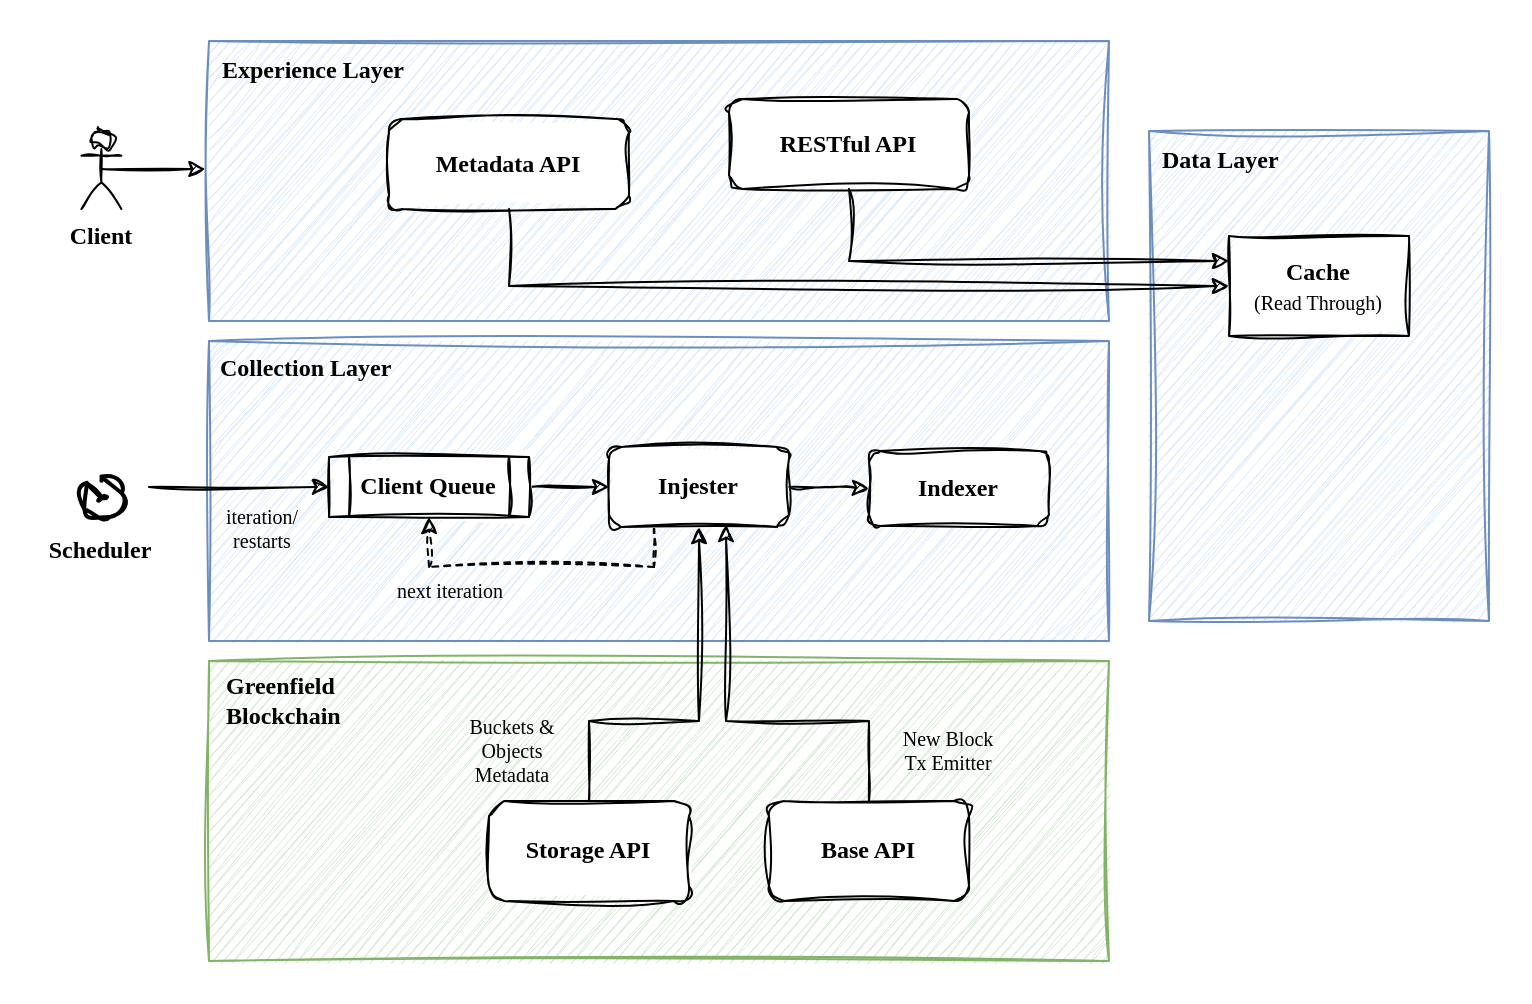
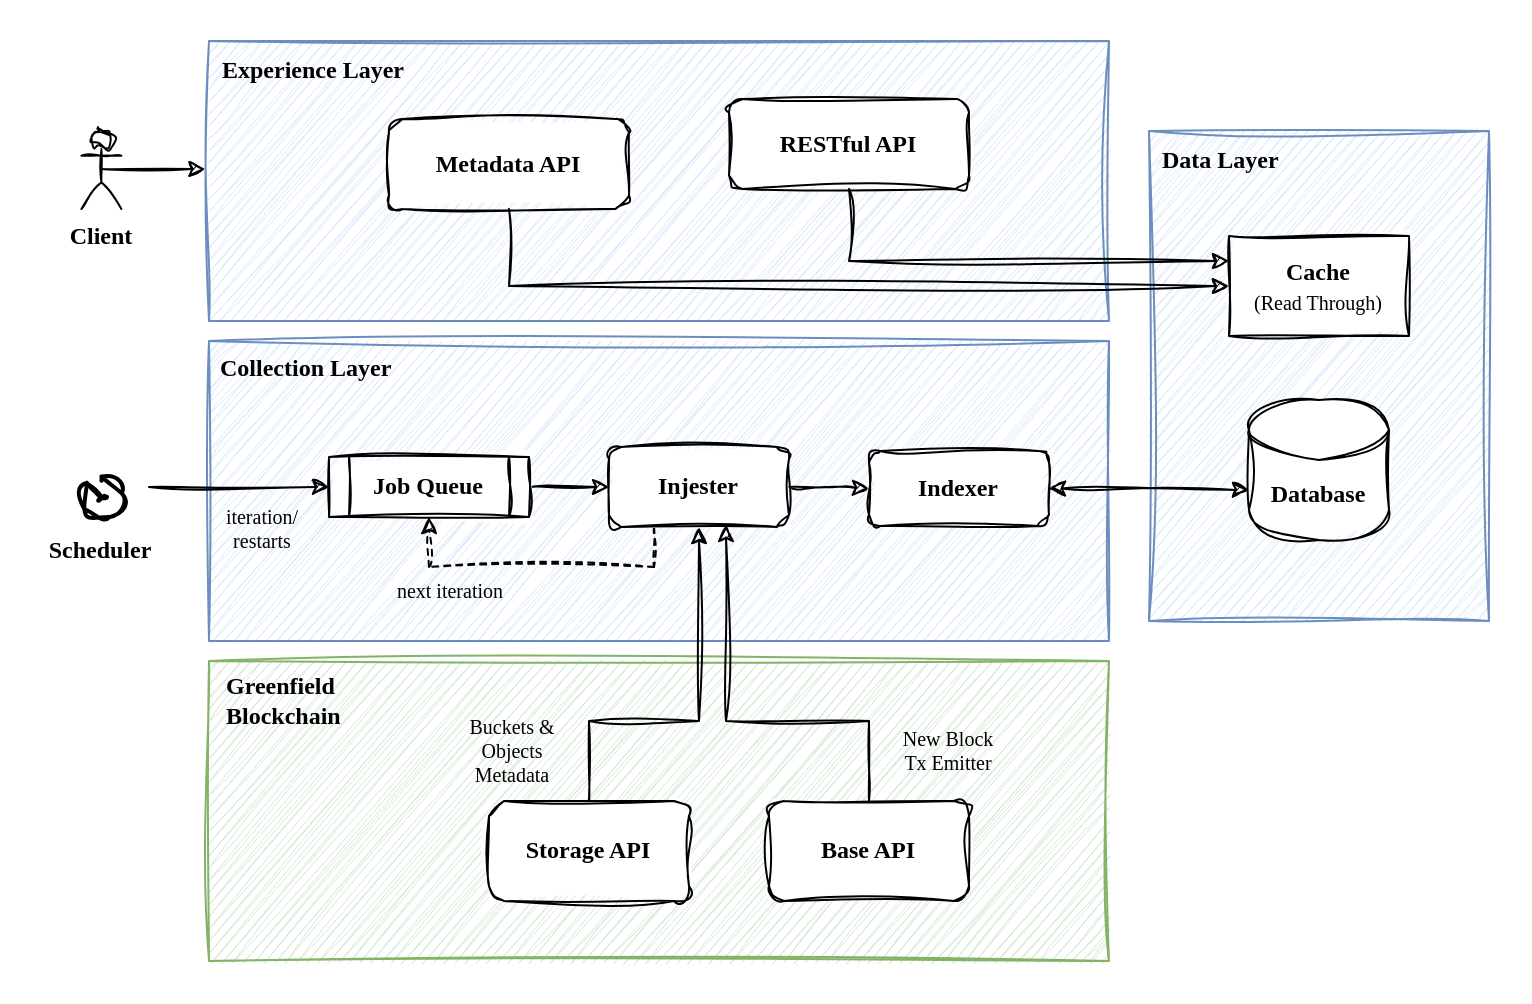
  <mxCell id="0" />
  <mxCell id="1" parent="0" />
  <mxCell id="2" value="" style="rounded=0;whiteSpace=wrap;html=1;fillColor=#d5e8d4;strokeColor=#82b366;sketch=1;curveFitting=1;jiggle=2;fontStyle=1;fontFamily=Comic Sans MS;" parent="1" vertex="1"><mxGeometry x="104" y="330" width="450" height="150" as="geometry" /></mxCell>
  <mxCell id="3" value="" style="rounded=0;whiteSpace=wrap;html=1;fillColor=#dae8fc;strokeColor=#6c8ebf;sketch=1;curveFitting=1;jiggle=2;fontStyle=1;fontFamily=Comic Sans MS;" parent="1" vertex="1"><mxGeometry x="574" y="65" width="170" height="245" as="geometry" /></mxCell>
  <mxCell id="4" value="" style="rounded=0;whiteSpace=wrap;html=1;fillColor=#dae8fc;strokeColor=#6c8ebf;sketch=1;curveFitting=1;jiggle=2;fontStyle=1;fontFamily=Comic Sans MS;" parent="1" vertex="1"><mxGeometry x="104" y="170" width="450" height="150" as="geometry" /></mxCell>
  <mxCell id="5" value="" style="rounded=0;whiteSpace=wrap;html=1;fillColor=#dae8fc;strokeColor=#6c8ebf;sketch=1;curveFitting=1;jiggle=2;fontStyle=1;fontFamily=Comic Sans MS;" parent="1" vertex="1"><mxGeometry x="104" y="20" width="450" height="140" as="geometry" /></mxCell>
  <mxCell id="6" style="edgeStyle=orthogonalEdgeStyle;rounded=0;orthogonalLoop=1;jettySize=auto;html=1;exitX=0.5;exitY=1;exitDx=0;exitDy=0;entryX=0;entryY=0.5;entryDx=0;entryDy=0;sketch=1;curveFitting=1;jiggle=2;fontStyle=1;fontFamily=Comic Sans MS;" parent="1" source="7" target="19" edge="1"><mxGeometry relative="1" as="geometry"><Array as="points"><mxPoint x="254" y="142" /></Array></mxGeometry></mxCell>
  <mxCell id="7" value="Metadata API" style="rounded=1;whiteSpace=wrap;html=1;sketch=1;curveFitting=1;jiggle=2;fontStyle=1;fontFamily=Comic Sans MS;" parent="1" vertex="1"><mxGeometry x="194" y="59" width="120" height="45" as="geometry" /></mxCell>
+ <mxCell id="8" value="Database" style="shape=cylinder3;whiteSpace=wrap;html=1;boundedLbl=1;backgroundOutline=1;size=15;sketch=1;curveFitting=1;jiggle=2;fontStyle=1;fontFamily=Comic Sans MS;" parent="1" vertex="1"><mxGeometry x="624" y="199.5" width="70" height="70" as="geometry" /></mxCell>
  <mxCell id="9" style="edgeStyle=orthogonalEdgeStyle;rounded=0;orthogonalLoop=1;jettySize=auto;html=1;exitX=0.5;exitY=1;exitDx=0;exitDy=0;entryX=0;entryY=0.25;entryDx=0;entryDy=0;sketch=1;curveFitting=1;jiggle=2;fontStyle=1;fontFamily=Comic Sans MS;" parent="1" source="10" target="19" edge="1"><mxGeometry relative="1" as="geometry" /></mxCell>
  <mxCell id="10" value="RESTful API" style="rounded=1;whiteSpace=wrap;html=1;sketch=1;curveFitting=1;jiggle=2;fontStyle=1;fontFamily=Comic Sans MS;" parent="1" vertex="1"><mxGeometry x="364" y="49" width="120" height="45" as="geometry" /></mxCell>
  <mxCell id="11" style="edgeStyle=orthogonalEdgeStyle;rounded=0;orthogonalLoop=1;jettySize=auto;html=1;exitX=0.5;exitY=0;exitDx=0;exitDy=0;sketch=1;curveFitting=1;jiggle=2;fontStyle=1;fontFamily=Comic Sans MS;" parent="1" source="12" target="23" edge="1"><mxGeometry relative="1" as="geometry"><Array as="points"><mxPoint x="294" y="360" /><mxPoint x="349" y="360" /></Array></mxGeometry></mxCell>
  <mxCell id="12" value="Storage API" style="rounded=1;whiteSpace=wrap;html=1;sketch=1;curveFitting=1;jiggle=2;fontStyle=1;fontFamily=Comic Sans MS;" parent="1" vertex="1"><mxGeometry x="244" y="400" width="100" height="50" as="geometry" /></mxCell>
  <mxCell id="13" style="edgeStyle=orthogonalEdgeStyle;rounded=0;orthogonalLoop=1;jettySize=auto;html=1;exitX=1;exitY=0.5;exitDx=0;exitDy=0;sketch=1;curveFitting=1;jiggle=2;fontStyle=1;fontFamily=Comic Sans MS;" parent="1" source="14" target="23" edge="1"><mxGeometry relative="1" as="geometry" /></mxCell>
- <mxCell id="14" value="Client Queue" style="shape=process;whiteSpace=wrap;html=1;backgroundOutline=1;sketch=1;curveFitting=1;jiggle=2;fontStyle=1;fontFamily=Comic Sans MS;" parent="1" vertex="1"><mxGeometry x="164" y="228" width="100" height="30" as="geometry" /></mxCell>
+ <mxCell id="14" value="Job Queue" style="shape=process;whiteSpace=wrap;html=1;backgroundOutline=1;sketch=1;curveFitting=1;jiggle=2;fontStyle=1;fontFamily=Comic Sans MS;" parent="1" vertex="1"><mxGeometry x="164" y="228" width="100" height="30" as="geometry" /></mxCell>
  <mxCell id="15" value="Indexer" style="rounded=1;whiteSpace=wrap;html=1;sketch=1;curveFitting=1;jiggle=2;fontStyle=1;fontFamily=Comic Sans MS;" parent="1" vertex="1"><mxGeometry x="434" y="225" width="90" height="37.5" as="geometry" /></mxCell>
  <mxCell id="16" value="Experience Layer" style="text;html=1;strokeColor=none;fillColor=none;align=left;verticalAlign=middle;whiteSpace=wrap;rounded=0;fontStyle=1;sketch=1;curveFitting=1;jiggle=2;fontFamily=Comic Sans MS;" parent="1" vertex="1"><mxGeometry x="109" y="20" width="140" height="30" as="geometry" /></mxCell>
  <mxCell id="17" value="Collection Layer" style="text;html=1;strokeColor=none;fillColor=none;align=left;verticalAlign=middle;whiteSpace=wrap;rounded=0;fontStyle=1;sketch=1;curveFitting=1;jiggle=2;fontFamily=Comic Sans MS;" parent="1" vertex="1"><mxGeometry x="108" y="171" width="100" height="25" as="geometry" /></mxCell>
  <mxCell id="18" value="Client" style="shape=umlActor;verticalLabelPosition=bottom;verticalAlign=top;html=1;outlineConnect=0;sketch=1;curveFitting=1;jiggle=2;fontStyle=1;fontFamily=Comic Sans MS;" parent="1" vertex="1"><mxGeometry x="40.2" y="64" width="20" height="40" as="geometry" /></mxCell>
  <mxCell id="19" value="Cache &lt;br&gt;&lt;span style=&quot;font-weight: normal;&quot;&gt;&lt;font style=&quot;font-size: 10px;&quot;&gt;(Read Through)&lt;/font&gt;&lt;/span&gt;" style="rounded=0;whiteSpace=wrap;html=1;sketch=1;curveFitting=1;jiggle=2;fontStyle=1;fontFamily=Comic Sans MS;" parent="1" vertex="1"><mxGeometry x="614" y="117.5" width="90" height="50" as="geometry" /></mxCell>
  <mxCell id="20" value="Data Layer" style="text;html=1;strokeColor=none;fillColor=none;align=left;verticalAlign=middle;whiteSpace=wrap;rounded=0;fontStyle=1;sketch=1;curveFitting=1;jiggle=2;fontFamily=Comic Sans MS;" parent="1" vertex="1"><mxGeometry x="579" y="65" width="140" height="30" as="geometry" /></mxCell>
  <mxCell id="21" style="edgeStyle=orthogonalEdgeStyle;rounded=0;orthogonalLoop=1;jettySize=auto;html=1;exitX=1;exitY=0.5;exitDx=0;exitDy=0;entryX=0;entryY=0.5;entryDx=0;entryDy=0;sketch=1;curveFitting=1;jiggle=2;fontStyle=1;fontFamily=Comic Sans MS;" parent="1" source="23" target="15" edge="1"><mxGeometry relative="1" as="geometry" /></mxCell>
  <mxCell id="22" style="edgeStyle=orthogonalEdgeStyle;rounded=0;orthogonalLoop=1;jettySize=auto;html=1;exitX=0.25;exitY=1;exitDx=0;exitDy=0;entryX=0.5;entryY=1;entryDx=0;entryDy=0;dashed=1;sketch=1;curveFitting=1;jiggle=2;fontStyle=1;fontFamily=Comic Sans MS;" parent="1" source="23" target="14" edge="1"><mxGeometry relative="1" as="geometry" /></mxCell>
  <mxCell id="23" value="Injester" style="rounded=1;whiteSpace=wrap;html=1;sketch=1;curveFitting=1;jiggle=2;fontStyle=1;fontFamily=Comic Sans MS;" parent="1" vertex="1"><mxGeometry x="304" y="223" width="90" height="40" as="geometry" /></mxCell>
  <mxCell id="24" value="Greenfield Blockchain" style="text;html=1;strokeColor=none;fillColor=none;align=left;verticalAlign=middle;whiteSpace=wrap;rounded=0;fontStyle=1;sketch=1;curveFitting=1;jiggle=2;fontFamily=Comic Sans MS;" parent="1" vertex="1"><mxGeometry x="111" y="335" width="113" height="30" as="geometry" /></mxCell>
  <mxCell id="25" value="Base API" style="rounded=1;whiteSpace=wrap;html=1;sketch=1;curveFitting=1;jiggle=2;fontStyle=1;fontFamily=Comic Sans MS;" parent="1" vertex="1"><mxGeometry x="384" y="400" width="100" height="50" as="geometry" /></mxCell>
  <mxCell id="26" value="Buckets &amp;amp; Objects Metadata" style="text;html=1;strokeColor=none;fillColor=none;align=center;verticalAlign=middle;whiteSpace=wrap;rounded=0;sketch=1;curveFitting=1;jiggle=2;fontStyle=0;fontFamily=Comic Sans MS;fontSize=10;" parent="1" vertex="1"><mxGeometry x="226" y="360" width="60" height="30" as="geometry" /></mxCell>
  <mxCell id="27" value="New Block Tx Emitter" style="text;html=1;strokeColor=none;fillColor=none;align=center;verticalAlign=middle;whiteSpace=wrap;rounded=0;sketch=1;curveFitting=1;jiggle=2;fontStyle=0;fontFamily=Comic Sans MS;fontSize=10;" parent="1" vertex="1"><mxGeometry x="444" y="360" width="60" height="30" as="geometry" /></mxCell>
  <mxCell id="28" style="edgeStyle=orthogonalEdgeStyle;rounded=0;orthogonalLoop=1;jettySize=auto;html=1;exitX=0.5;exitY=0;exitDx=0;exitDy=0;entryX=0.65;entryY=0.974;entryDx=0;entryDy=0;entryPerimeter=0;sketch=1;curveFitting=1;jiggle=2;fontStyle=1;fontFamily=Comic Sans MS;" parent="1" source="25" target="23" edge="1"><mxGeometry relative="1" as="geometry"><Array as="points"><mxPoint x="434" y="360" /><mxPoint x="363" y="360" /></Array></mxGeometry></mxCell>
  <mxCell id="29" value="" style="html=1;verticalLabelPosition=bottom;align=center;labelBackgroundColor=#ffffff;verticalAlign=top;strokeWidth=2;strokeColor=#000000;shadow=0;dashed=0;shape=mxgraph.ios7.icons.gauge;sketch=1;curveFitting=1;jiggle=2;fontStyle=1;fontFamily=Comic Sans MS;" parent="1" vertex="1"><mxGeometry x="39" y="237.72" width="22.4" height="22.28" as="geometry" /></mxCell>
  <mxCell id="30" value="Scheduler" style="text;html=1;strokeColor=none;fillColor=none;align=center;verticalAlign=middle;whiteSpace=wrap;rounded=0;sketch=1;curveFitting=1;jiggle=2;fontStyle=1;fontFamily=Comic Sans MS;" parent="1" vertex="1"><mxGeometry x="20.2" y="259.5" width="60" height="30" as="geometry" /></mxCell>
  <mxCell id="31" value="next iteration" style="text;html=1;strokeColor=none;fillColor=none;align=center;verticalAlign=middle;whiteSpace=wrap;rounded=0;sketch=1;curveFitting=1;jiggle=2;fontStyle=0;fontFamily=Comic Sans MS;fontSize=10;" parent="1" vertex="1"><mxGeometry x="181" y="280" width="88" height="30" as="geometry" /></mxCell>
  <mxCell id="32" style="edgeStyle=orthogonalEdgeStyle;rounded=0;orthogonalLoop=1;jettySize=auto;html=1;exitX=0.5;exitY=0.5;exitDx=0;exitDy=0;exitPerimeter=0;entryX=-0.004;entryY=0.457;entryDx=0;entryDy=0;entryPerimeter=0;sketch=1;curveFitting=1;jiggle=2;fontStyle=1;fontFamily=Comic Sans MS;" parent="1" source="18" target="5" edge="1"><mxGeometry relative="1" as="geometry" /></mxCell>
  <mxCell id="33" value="" style="endArrow=classic;html=1;rounded=0;entryX=0;entryY=0.5;entryDx=0;entryDy=0;sketch=1;curveFitting=1;jiggle=2;fontStyle=1;fontFamily=Comic Sans MS;" parent="1" target="14" edge="1"><mxGeometry width="50" height="50" relative="1" as="geometry"><mxPoint x="74" y="243" as="sourcePoint" /><mxPoint x="394" y="360" as="targetPoint" /></mxGeometry></mxCell>
  <mxCell id="34" value="iteration/&lt;br style=&quot;font-size: 10px;&quot;&gt;restarts" style="text;html=1;strokeColor=none;fillColor=none;align=center;verticalAlign=middle;whiteSpace=wrap;rounded=0;sketch=1;curveFitting=1;jiggle=2;fontStyle=0;fontFamily=Comic Sans MS;fontSize=10;" parent="1" vertex="1"><mxGeometry x="101" y="249" width="60" height="30" as="geometry" /></mxCell>
+ <mxCell id="35" value="" style="endArrow=classic;startArrow=classic;html=1;rounded=0;entryX=0;entryY=0;entryDx=0;entryDy=45;entryPerimeter=0;exitX=1;exitY=0.5;exitDx=0;exitDy=0;sketch=1;curveFitting=1;jiggle=2;" parent="1" source="15" target="8" edge="1"><mxGeometry width="50" height="50" relative="1" as="geometry"><mxPoint x="344" y="250" as="sourcePoint" /><mxPoint x="394" y="200" as="targetPoint" /></mxGeometry></mxCell>
